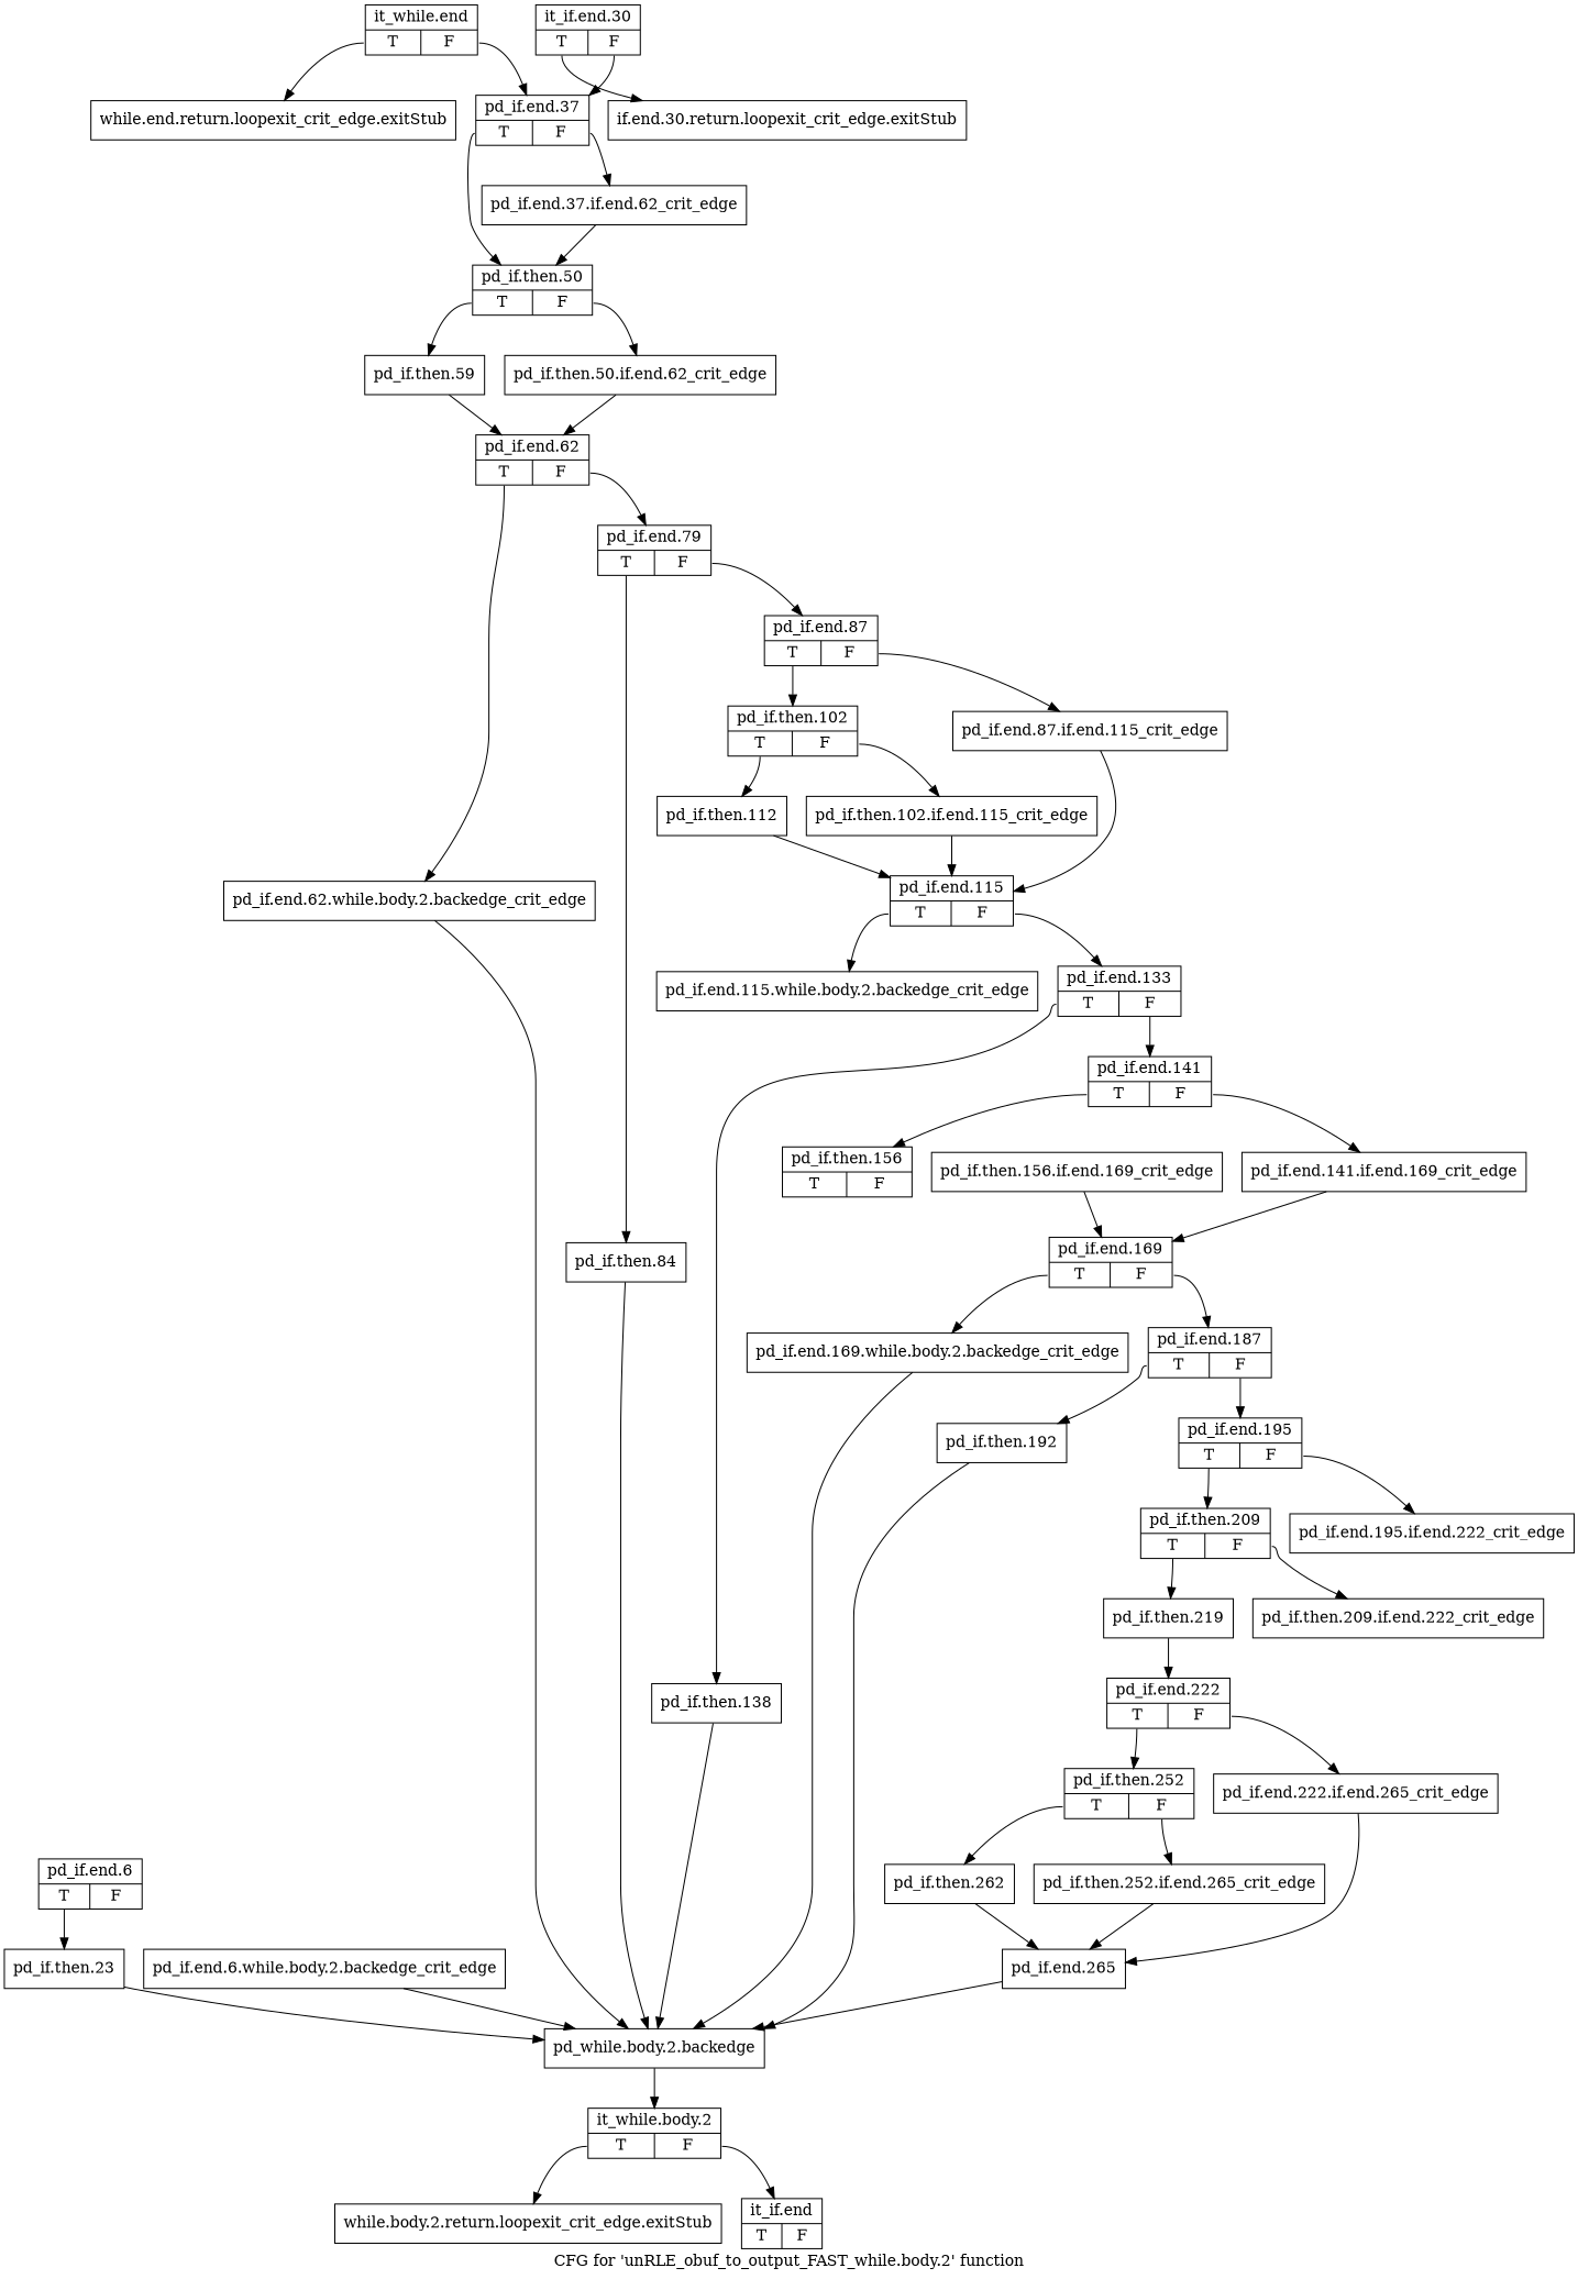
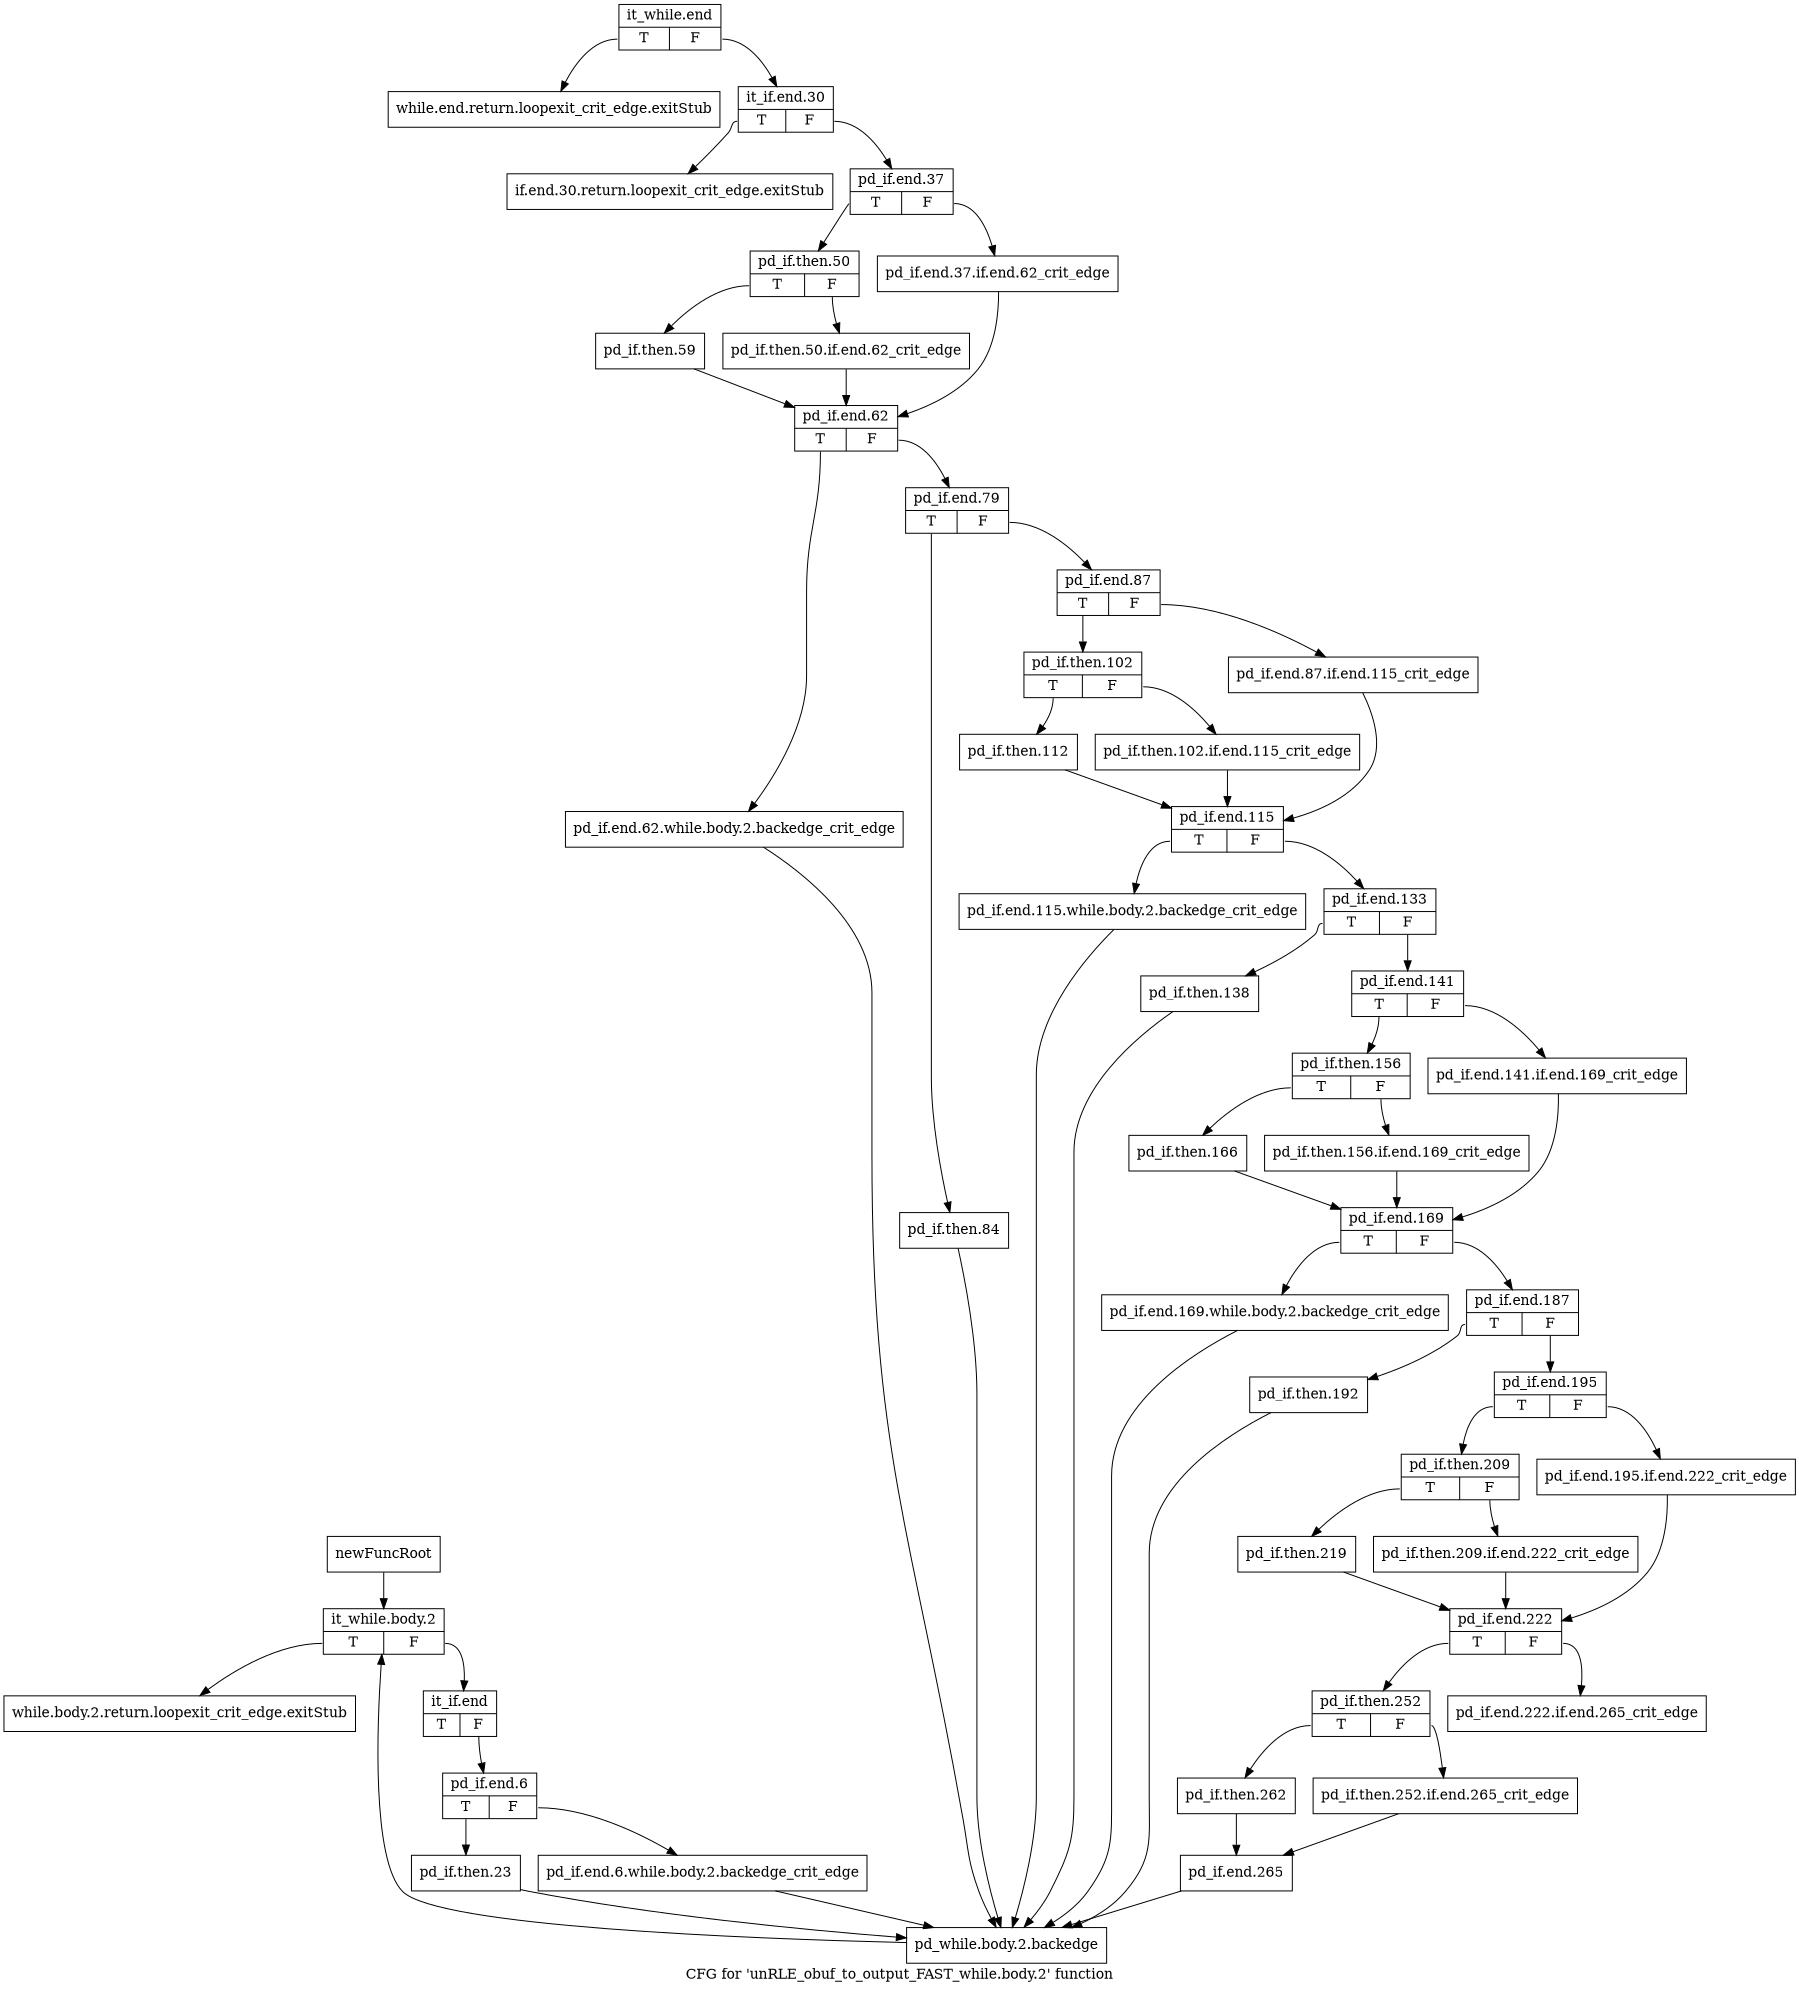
  digraph {
    fontname="DejaVu Serif"
    label="CFG for 'unRLE_obuf_to_output_FAST_while.body.2' function"
    node [fontname="DejaVu Serif" shape=record]
    edge [fontname="DejaVu Serif"]
+   n1 [label="{newFuncRoot}"]
    n2 [label="{it_while.body.2|{<s0>T|<s1>F}}"]
    n3 [label="{while.body.2.return.loopexit_crit_edge.exitStub}"]
    n4 [label="{it_if.end|{<s0>T|<s1>F}}"]
    n5 [label="{pd_if.end.6|{<s0>T|<s1>F}}"]
    n6 [label="{while.end.return.loopexit_crit_edge.exitStub}"]
    n7 [label="{if.end.30.return.loopexit_crit_edge.exitStub}"]
    n8 [label="{it_while.end|{<s0>T|<s1>F}}"]
    n9 [label="{it_if.end.30|{<s0>T|<s1>F}}"]
    n10 [label="{pd_if.then.23}"]
    n11 [label="{pd_if.end.6.while.body.2.backedge_crit_edge}"]
    n12 [label="{pd_if.end.37|{<s0>T|<s1>F}}"]
    n13 [label="{pd_while.body.2.backedge}"]
    n14 [label="{pd_if.then.50|{<s0>T|<s1>F}}"]
    n15 [label="{pd_if.end.37.if.end.62_crit_edge}"]
    n16 [label="{pd_if.then.59}"]
    n17 [label="{pd_if.then.50.if.end.62_crit_edge}"]
    n18 [label="{pd_if.end.62|{<s0>T|<s1>F}}"]
    n19 [label="{pd_if.end.62.while.body.2.backedge_crit_edge}"]
    n20 [label="{pd_if.end.79|{<s0>T|<s1>F}}"]
    n21 [label="{pd_if.then.84}"]
    n22 [label="{pd_if.end.87|{<s0>T|<s1>F}}"]
    n23 [label="{pd_if.then.102|{<s0>T|<s1>F}}"]
    n24 [label="{pd_if.end.87.if.end.115_crit_edge}"]
    n25 [label="{pd_if.then.112}"]
    n26 [label="{pd_if.then.102.if.end.115_crit_edge}"]
    n27 [label="{pd_if.end.115|{<s0>T|<s1>F}}"]
    n28 [label="{pd_if.end.115.while.body.2.backedge_crit_edge}"]
    n29 [label="{pd_if.end.133|{<s0>T|<s1>F}}"]
    n30 [label="{pd_if.then.138}"]
    n31 [label="{pd_if.end.141|{<s0>T|<s1>F}}"]
    n32 [label="{pd_if.then.156|{<s0>T|<s1>F}}"]
    n33 [label="{pd_if.end.141.if.end.169_crit_edge}"]
+   n34 [label="{pd_if.then.166}"]
    n35 [label="{pd_if.then.156.if.end.169_crit_edge}"]
    n36 [label="{pd_if.end.169|{<s0>T|<s1>F}}"]
    n37 [label="{pd_if.end.169.while.body.2.backedge_crit_edge}"]
    n38 [label="{pd_if.end.187|{<s0>T|<s1>F}}"]
    n39 [label="{pd_if.then.192}"]
    n40 [label="{pd_if.end.195|{<s0>T|<s1>F}}"]
    n41 [label="{pd_if.then.209|{<s0>T|<s1>F}}"]
    n42 [label="{pd_if.end.195.if.end.222_crit_edge}"]
    n43 [label="{pd_if.then.219}"]
    n44 [label="{pd_if.then.209.if.end.222_crit_edge}"]
    n45 [label="{pd_if.end.222|{<s0>T|<s1>F}}"]
    n46 [label="{pd_if.then.252|{<s0>T|<s1>F}}"]
    n47 [label="{pd_if.end.222.if.end.265_crit_edge}"]
    n48 [label="{pd_if.then.262}"]
    n49 [label="{pd_if.then.252.if.end.265_crit_edge}"]
    n50 [label="{pd_if.end.265}"]
+   n1 -> n2
    n2 -> n3 [tailport=s0]
    n2 -> n4 [tailport=s1]
+   n4 -> n5 [tailport=s1]
    n5 -> n10 [tailport=s0]
+   n5 -> n11 [tailport=s1]
    n8 -> n6 [tailport=s0]
-   n8 -> n12 [tailport=s1]
+   n8 -> n9 [tailport=s1]
    n9 -> n7 [tailport=s0]
    n9 -> n12 [tailport=s1]
    n10 -> n13
    n11 -> n13
    n12 -> n14 [tailport=s0]
    n12 -> n15 [tailport=s1]
    n13 -> n2
    n14 -> n16 [tailport=s0]
    n14 -> n17 [tailport=s1]
-   n15 -> n14
+   n15 -> n18
    n16 -> n18
    n17 -> n18
    n18 -> n19 [tailport=s0]
    n18 -> n20 [tailport=s1]
    n19 -> n13
    n20 -> n21 [tailport=s0]
    n20 -> n22 [tailport=s1]
    n21 -> n13
    n22 -> n23 [tailport=s0]
    n22 -> n24 [tailport=s1]
    n23 -> n25 [tailport=s0]
    n23 -> n26 [tailport=s1]
    n24 -> n27
    n25 -> n27
    n26 -> n27
    n27 -> n28 [tailport=s0]
    n27 -> n29 [tailport=s1]
+   n28 -> n13
    n29 -> n30 [tailport=s0]
    n29 -> n31 [tailport=s1]
    n30 -> n13
    n31 -> n32 [tailport=s0]
    n31 -> n33 [tailport=s1]
+   n32 -> n34 [tailport=s0]
+   n32 -> n35 [tailport=s1]
    n33 -> n36
+   n34 -> n36
    n35 -> n36
    n36 -> n37 [tailport=s0]
    n36 -> n38 [tailport=s1]
    n37 -> n13
    n38 -> n39 [tailport=s0]
    n38 -> n40 [tailport=s1]
    n39 -> n13
    n40 -> n41 [tailport=s0]
    n40 -> n42 [tailport=s1]
    n41 -> n43 [tailport=s0]
    n41 -> n44 [tailport=s1]
+   n42 -> n45
    n43 -> n45
+   n44 -> n45
    n45 -> n46 [tailport=s0]
    n45 -> n47 [tailport=s1]
    n46 -> n48 [tailport=s0]
    n46 -> n49 [tailport=s1]
-   n47 -> n50
    n48 -> n50
    n49 -> n50
    n50 -> n13
  }
